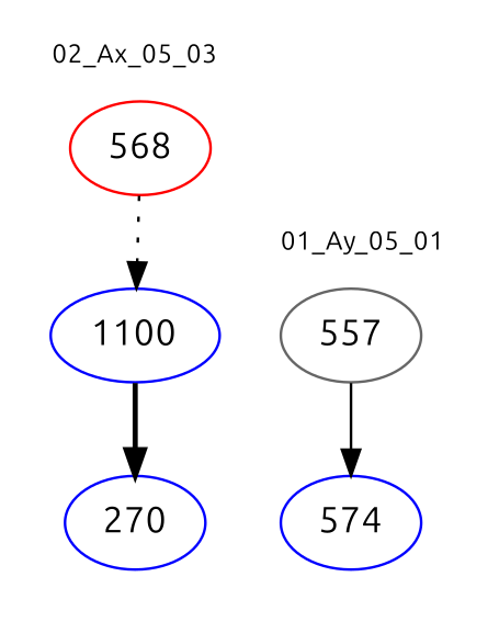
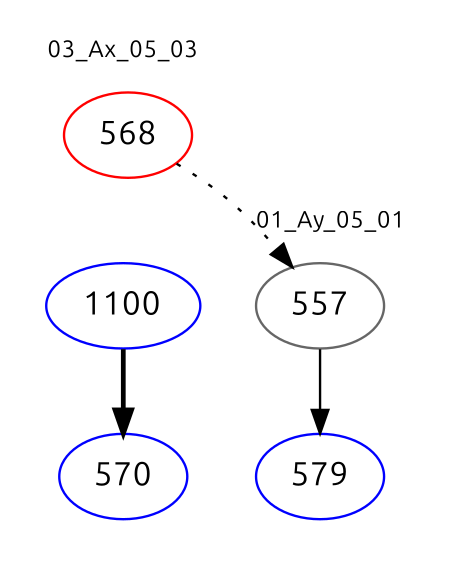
  digraph {
    fontname=Ubuntu
    node [color=blue fontname=Ubuntu]
    edge [color=black fontname=Ubuntu]
    n1 [color=gray40 label=557]
-   n2 [label=574]
+   n2 [label=579]
    n3 [color=red label=568]
-   n4 [label=270]
+   n4 [label=570]
    n5 [label=1100]
    subgraph cluster_1 {
      color=white
      fontsize=10
      label="01_Ay_05_01"
      n1
      n2
    }
    subgraph cluster_2 {
      color=white
      fontsize=10
-     label="02_Ax_05_03"
+     label="03_Ax_05_03"
      n3
      n4
      n5
    }
    n1 -> n2 [style=solid]
-   n3 -> n5 [style=dotted]
+   n3 -> n1 [style=dotted]
    n5 -> n4 [style=bold]
  }
